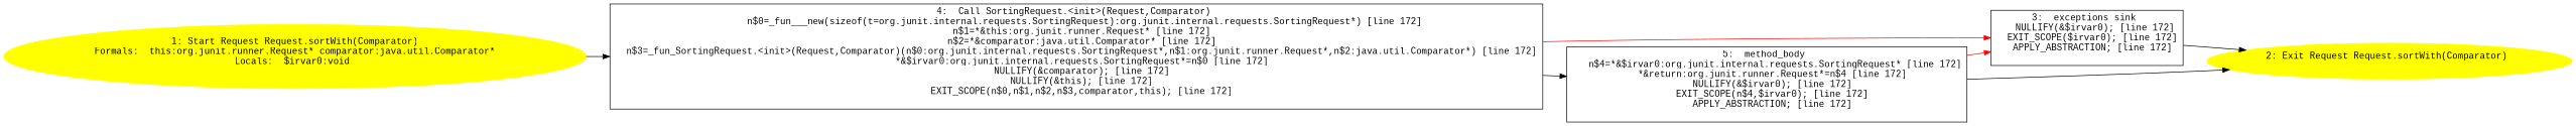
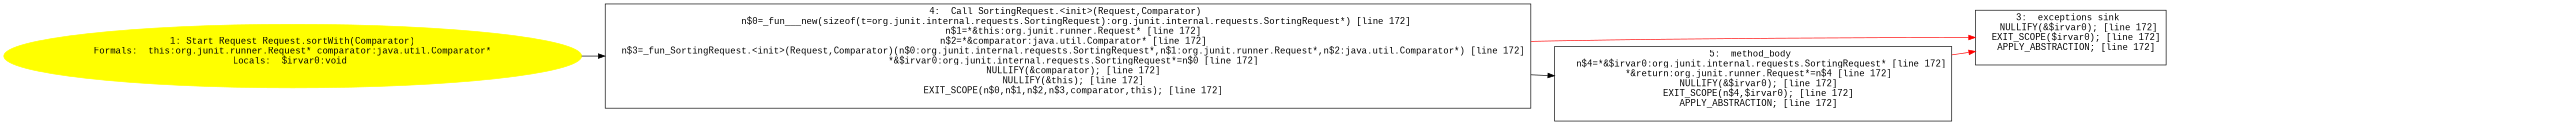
  digraph {
    rankdir=LR
    fontname="Liberation Mono"
    node [fontname="Liberation Mono" shape=box]
    edge [fontname="Liberation Mono"]
    n1 [color=yellow label="1: Start Request Request.sortWith(Comparator)\nFormals:  this:org.junit.runner.Request* comparator:java.util.Comparator*\nLocals:  $irvar0:void \n  " style=filled shape=""]
    n2 [label="4:  Call SortingRequest.<init>(Request,Comparator) \n   n$0=_fun___new(sizeof(t=org.junit.internal.requests.SortingRequest):org.junit.internal.requests.SortingRequest*) [line 172]\n  n$1=*&this:org.junit.runner.Request* [line 172]\n  n$2=*&comparator:java.util.Comparator* [line 172]\n  n$3=_fun_SortingRequest.<init>(Request,Comparator)(n$0:org.junit.internal.requests.SortingRequest*,n$1:org.junit.runner.Request*,n$2:java.util.Comparator*) [line 172]\n  *&$irvar0:org.junit.internal.requests.SortingRequest*=n$0 [line 172]\n  NULLIFY(&comparator); [line 172]\n  NULLIFY(&this); [line 172]\n  EXIT_SCOPE(n$0,n$1,n$2,n$3,comparator,this); [line 172]\n "]
    n3 [label="3:  exceptions sink \n   NULLIFY(&$irvar0); [line 172]\n  EXIT_SCOPE($irvar0); [line 172]\n  APPLY_ABSTRACTION; [line 172]\n "]
    n4 [label="5:  method_body \n   n$4=*&$irvar0:org.junit.internal.requests.SortingRequest* [line 172]\n  *&return:org.junit.runner.Request*=n$4 [line 172]\n  NULLIFY(&$irvar0); [line 172]\n  EXIT_SCOPE(n$4,$irvar0); [line 172]\n  APPLY_ABSTRACTION; [line 172]\n "]
-   n5 [color=yellow label="2: Exit Request Request.sortWith(Comparator) \n  " style=filled shape=""]
    n1 -> n2
    n2 -> n3 [color=red]
    n2 -> n4
-   n3 -> n5
    n4 -> n3 [color=red]
-   n4 -> n5
  }
